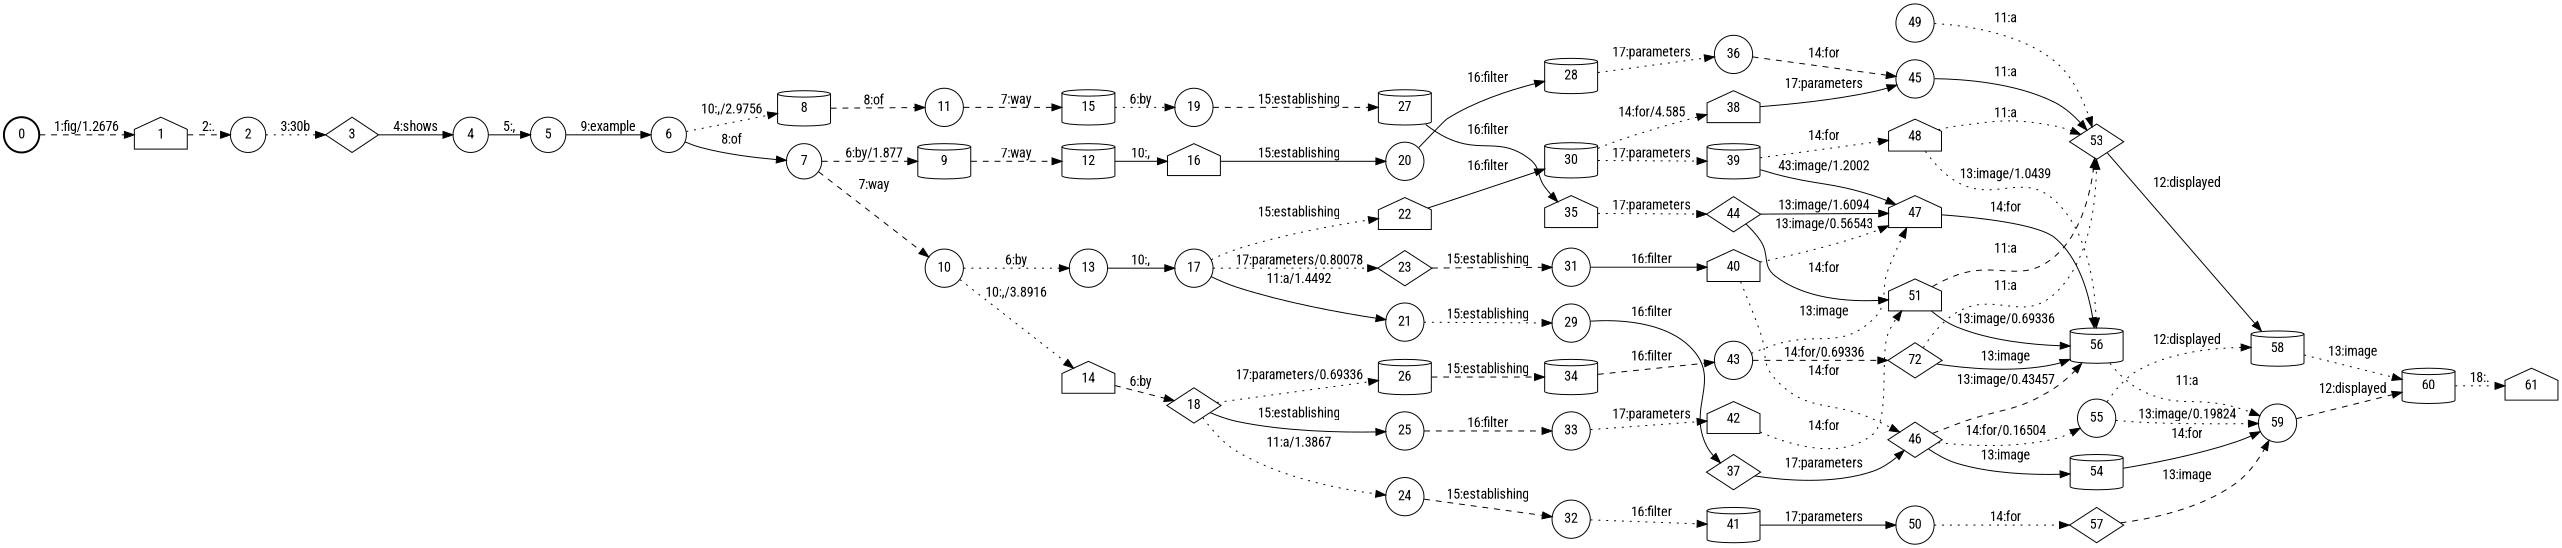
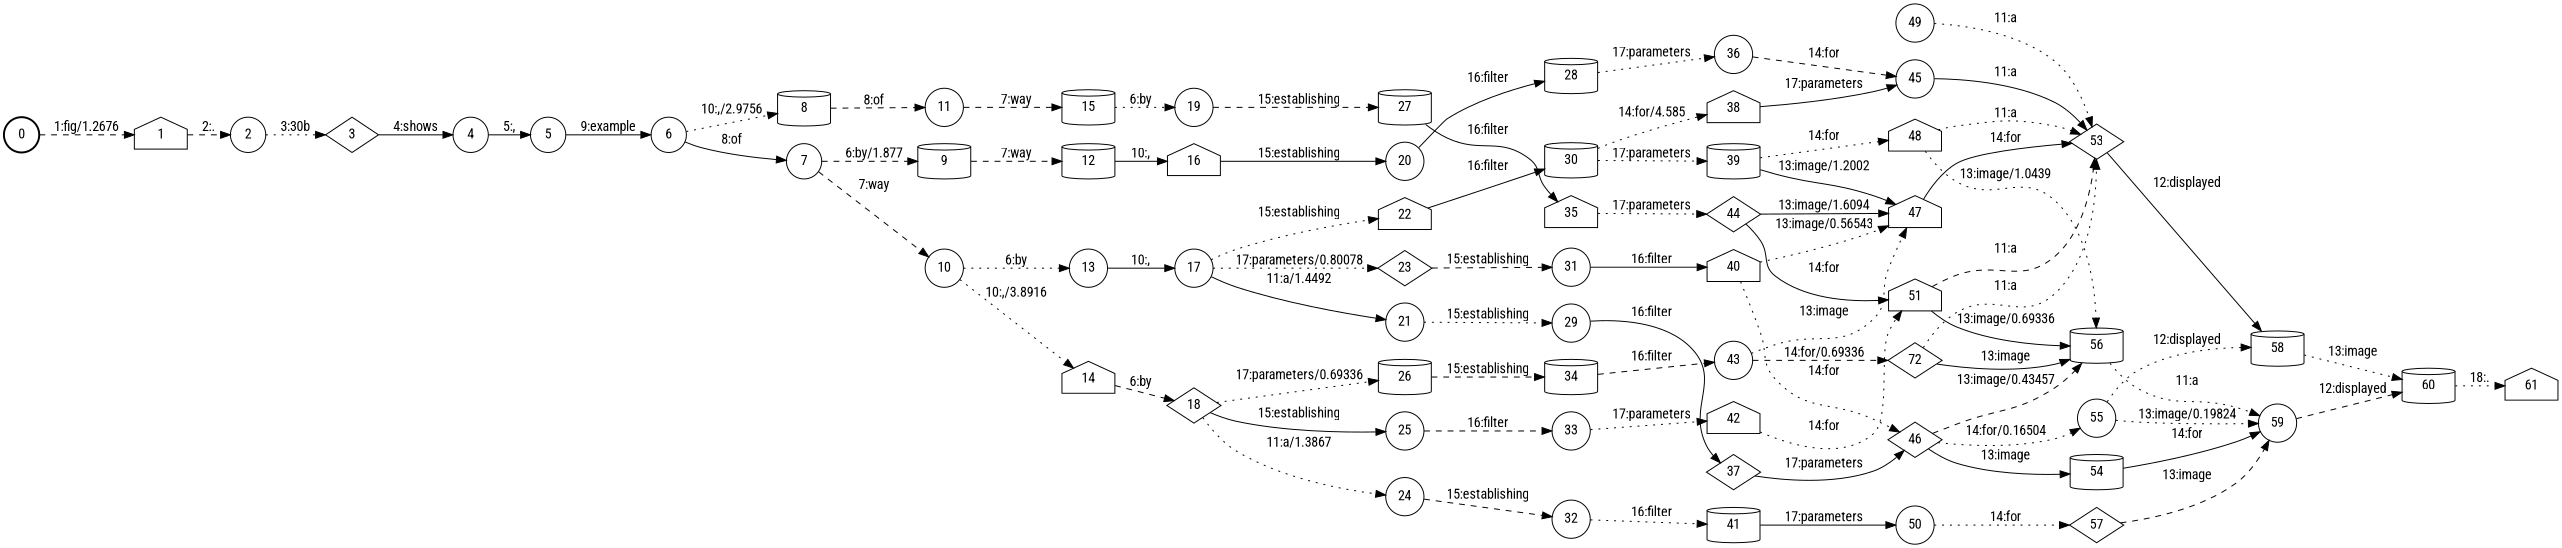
  digraph {
    fontname="Roboto Condensed"
    nodesep=0.25
    rankdir=LR
    ranksep=0.4
    node [fontname="Roboto Condensed" fontsize=14 shape=circle style=solid]
    edge [fontname="Roboto Condensed" fontsize=14 style=dotted]
    n1 [label=0 style=bold]
    n2 [label=1 shape=house]
    n3 [label=2]
    n4 [label=3 shape=diamond]
    n5 [label=4]
    n6 [label=5]
    n7 [label=6]
    n8 [label=8 shape=cylinder]
    n9 [label=7]
    n10 [label=11]
    n11 [label=9 shape=cylinder]
    n12 [label=10]
    n13 [label=15 shape=cylinder]
    n14 [label=12 shape=cylinder]
    n15 [label=14 shape=house]
    n16 [label=13]
    n17 [label=16 shape=house]
    n18 [label=18 shape=diamond]
    n19 [label=17]
    n20 [label=19]
    n21 [label=20]
    n22 [label=24]
    n23 [label=25]
    n24 [label=26 shape=cylinder]
    n25 [label=21]
    n26 [label=22 shape=house]
    n27 [label=23 shape=diamond]
    n28 [label=27 shape=cylinder]
    n29 [label=28 shape=cylinder]
    n30 [label=29]
    n31 [label=30 shape=cylinder]
    n32 [label=31]
    n33 [label=32]
    n34 [label=33]
    n35 [label=34 shape=cylinder]
    n36 [label=35 shape=house]
    n37 [label=36]
    n38 [label=37 shape=diamond]
    n39 [label=38 shape=house]
    n40 [label=39 shape=cylinder]
    n41 [label=40 shape=house]
    n42 [label=41 shape=cylinder]
    n43 [label=42 shape=house]
    n44 [label=43]
    n45 [label=44 shape=diamond]
    n46 [label=45]
    n47 [label=46 shape=diamond]
    n48 [label=47 shape=house]
    n49 [label=48 shape=house]
    n50 [label=50]
    n51 [label=51 shape=house]
    n52 [label=72 shape=diamond]
    n53 [label=53 shape=diamond]
    n54 [label=54 shape=cylinder]
    n55 [label=55]
    n56 [label=56 shape=cylinder]
    n57 [label=49]
    n58 [label=57 shape=diamond]
    n59 [label=58 shape=cylinder]
    n60 [label=59]
    n61 [label=60 shape=cylinder]
    n62 [label=61 shape=house]
    n1 -> n2 [label="1:fig/1.2676" style=dashed]
    n2 -> n3 [label="2:." style=dashed]
    n3 -> n4 [label="3:30b"]
    n4 -> n5 [label="4:shows" style=solid]
    n5 -> n6 [label="5:," style=solid]
    n6 -> n7 [label="9:example" style=solid]
    n7 -> n8 [label="10:,/2.9756"]
    n7 -> n9 [label="8:of" style=solid]
    n8 -> n10 [label="8:of" style=dashed]
    n9 -> n11 [label="6:by/1.877" style=dashed]
    n9 -> n12 [label="7:way" style=dashed]
    n10 -> n13 [label="7:way" style=dashed]
    n11 -> n14 [label="7:way" style=dashed]
    n12 -> n15 [label="10:,/3.8916"]
    n12 -> n16 [label="6:by"]
    n13 -> n20 [label="6:by"]
    n14 -> n17 [label="10:," style=solid]
    n15 -> n18 [label="6:by" style=dashed]
    n16 -> n19 [label="10:," style=solid]
    n17 -> n21 [label="15:establishing" style=solid]
    n18 -> n22 [label="11:a/1.3867"]
    n18 -> n23 [label="15:establishing" style=solid]
    n18 -> n24 [label="17:parameters/0.69336"]
    n19 -> n25 [label="11:a/1.4492" style=solid]
    n19 -> n26 [label="15:establishing"]
    n19 -> n27 [label="17:parameters/0.80078"]
    n20 -> n28 [label="15:establishing" style=dashed]
    n21 -> n29 [label="16:filter" style=solid]
    n22 -> n33 [label="15:establishing" style=dashed]
    n23 -> n34 [label="16:filter" style=dashed]
    n24 -> n35 [label="15:establishing" style=dashed]
    n25 -> n30 [label="15:establishing"]
    n26 -> n31 [label="16:filter" style=solid]
    n27 -> n32 [label="15:establishing" style=dashed]
    n28 -> n36 [label="16:filter" style=solid]
    n29 -> n37 [label="17:parameters"]
    n30 -> n38 [label="16:filter" style=solid]
    n31 -> n39 [label="14:for/4.585"]
    n31 -> n40 [label="17:parameters"]
    n32 -> n41 [label="16:filter" style=solid]
    n33 -> n42 [label="16:filter"]
    n34 -> n43 [label="17:parameters"]
    n35 -> n44 [label="16:filter" style=dashed]
    n36 -> n45 [label="17:parameters"]
    n37 -> n46 [label="14:for" style=dashed]
    n38 -> n47 [label="17:parameters" style=solid]
    n39 -> n46 [label="17:parameters" style=solid]
-   n40 -> n48 [label="43:image/1.2002" style=solid]
+   n40 -> n48 [label="13:image/1.2002" style=solid]
    n40 -> n49 [label="14:for"]
    n41 -> n47 [label="14:for"]
    n41 -> n48 [label="13:image/0.56543"]
    n42 -> n50 [label="17:parameters" style=solid]
    n43 -> n51 [label="14:for"]
    n44 -> n48 [label="13:image"]
    n44 -> n52 [label="14:for/0.69336" style=dashed]
    n45 -> n48 [label="13:image/1.6094" style=solid]
    n45 -> n51 [label="14:for" style=solid]
    n46 -> n53 [label="11:a" style=solid]
    n47 -> n54 [label="13:image" style=solid]
    n47 -> n55 [label="14:for/0.16504"]
    n47 -> n56 [label="13:image/0.43457" style=dashed]
-   n48 -> n56 [label="14:for" style=solid]
+   n48 -> n53 [label="14:for" style=solid]
    n49 -> n53 [label="11:a"]
    n49 -> n56 [label="13:image/1.0439"]
    n50 -> n58 [label="14:for"]
    n51 -> n53 [label="11:a" style=dashed]
    n51 -> n56 [label="13:image/0.69336" style=solid]
    n52 -> n53 [label="11:a"]
    n52 -> n56 [label="13:image" style=solid]
    n53 -> n59 [label="12:displayed" style=solid]
    n54 -> n60 [label="14:for" style=solid]
    n55 -> n59 [label="12:displayed"]
    n55 -> n60 [label="13:image/0.19824"]
    n56 -> n60 [label="11:a"]
    n57 -> n53 [label="11:a"]
    n58 -> n60 [label="13:image" style=dashed]
    n59 -> n61 [label="13:image"]
    n60 -> n61 [label="12:displayed" style=dashed]
    n61 -> n62 [label="18:."]
  }
